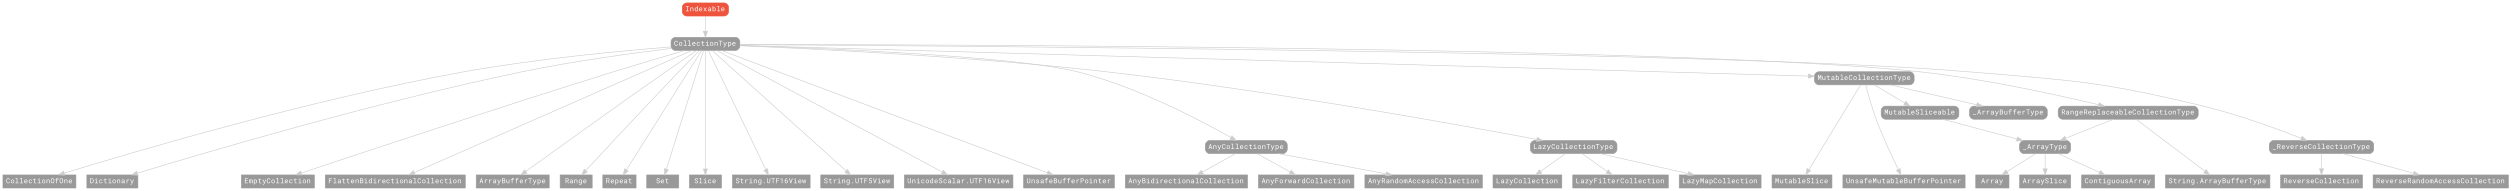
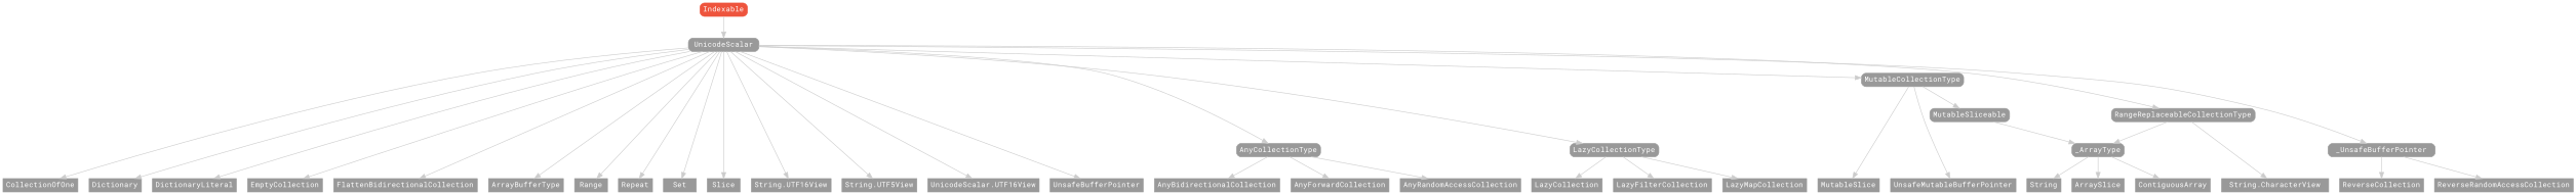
  strict digraph {
    fontname="Roboto Mono"
    node [color="#999999" fillcolor="#999999" fontcolor=white fontname="Roboto Mono" fontsize=12 margin="0.07,0.05" shape=box style=filled]
    edge [color="#cccccc" fontname="Roboto Mono"]
    AnyBidirectionalCollection [height=0.3]
    AnyForwardCollection [height=0.3]
    AnyRandomAccessCollection [height=0.3]
-   Array [height=0.3]
+   Array [height=0.3 label=String]
    ArraySlice [height=0.3]
    CollectionOfOne [height=0.3]
    ContiguousArray [height=0.3]
    Dictionary [height=0.3]
+   DictionaryLiteral [height=0.3]
    EmptyCollection [height=0.3]
    FlattenBidirectionalCollection [height=0.3]
    n12 [height=0.3 label=ArrayBufferType]
    LazyCollection [height=0.3]
    LazyFilterCollection [height=0.3]
    LazyMapCollection [height=0.3]
    MutableSlice [height=0.3]
    Range [height=0.3]
    Repeat [height=0.3]
    ReverseCollection [height=0.3]
    ReverseRandomAccessCollection [height=0.3]
    Set [height=0.3]
    Slice [height=0.3]
-   "String.CharacterView" [height=0.3 label="String.ArrayBufferType"]
+   "String.CharacterView" [height=0.3]
    "String.UTF16View" [height=0.3]
    n25 [height=0.3 label="String.UTF5View"]
    "UnicodeScalar.UTF16View" [height=0.3]
    UnsafeBufferPointer [height=0.3]
    UnsafeMutableBufferPointer [height=0.3]
    AnyCollectionType [height=0.3 style="filled,rounded"]
-   CollectionType [height=0.3 style="filled,rounded"]
+   CollectionType [height=0.3 style="filled,rounded" label=UnicodeScalar]
    LazyCollectionType [height=0.3 style="filled,rounded"]
    MutableCollectionType [height=0.3 style="filled,rounded"]
    RangeReplaceableCollectionType [height=0.3 style="filled,rounded"]
-   _ReverseCollectionType [height=0.3 style="filled,rounded"]
+   _ReverseCollectionType [height=0.3 style="filled,rounded" label=_UnsafeBufferPointer]
    MutableSliceable [height=0.3 style="filled,rounded"]
-   _ArrayBufferType [height=0.3 style="filled,rounded"]
    _ArrayType [height=0.3 style="filled,rounded"]
    Indexable [color="#ee543d" fillcolor="#ee543d" height=0.3 style="filled,rounded"]
    subgraph sub_1 {
      rank=max
      AnyBidirectionalCollection
      AnyForwardCollection
      AnyRandomAccessCollection
      Array
      ArraySlice
      CollectionOfOne
      ContiguousArray
      Dictionary
+     DictionaryLiteral
      EmptyCollection
      FlattenBidirectionalCollection
      n12
      LazyCollection
      LazyFilterCollection
      LazyMapCollection
      MutableSlice
      Range
      Repeat
      ReverseCollection
      ReverseRandomAccessCollection
      Set
      Slice
      "String.CharacterView"
      "String.UTF16View"
      n25
      "UnicodeScalar.UTF16View"
      UnsafeBufferPointer
      UnsafeMutableBufferPointer
    }
    AnyCollectionType -> AnyBidirectionalCollection
    AnyCollectionType -> AnyForwardCollection
    AnyCollectionType -> AnyRandomAccessCollection
    CollectionType -> CollectionOfOne
    CollectionType -> Dictionary
+   CollectionType -> DictionaryLiteral
    CollectionType -> EmptyCollection
    CollectionType -> FlattenBidirectionalCollection
    CollectionType -> n12
    CollectionType -> Range
    CollectionType -> Repeat
    CollectionType -> Set
    CollectionType -> Slice
    CollectionType -> "String.UTF16View"
    CollectionType -> n25
    CollectionType -> "UnicodeScalar.UTF16View"
    CollectionType -> UnsafeBufferPointer
    CollectionType -> AnyCollectionType
    CollectionType -> LazyCollectionType
    CollectionType -> MutableCollectionType
    CollectionType -> RangeReplaceableCollectionType
    CollectionType -> _ReverseCollectionType
    LazyCollectionType -> LazyCollection
    LazyCollectionType -> LazyFilterCollection
    LazyCollectionType -> LazyMapCollection
    MutableCollectionType -> MutableSlice
    MutableCollectionType -> UnsafeMutableBufferPointer
    MutableCollectionType -> MutableSliceable
-   MutableCollectionType -> _ArrayBufferType
    RangeReplaceableCollectionType -> "String.CharacterView"
    RangeReplaceableCollectionType -> _ArrayType
    _ReverseCollectionType -> ReverseCollection
    _ReverseCollectionType -> ReverseRandomAccessCollection
    MutableSliceable -> _ArrayType
    _ArrayType -> Array
    _ArrayType -> ArraySlice
    _ArrayType -> ContiguousArray
    Indexable -> CollectionType
  }
